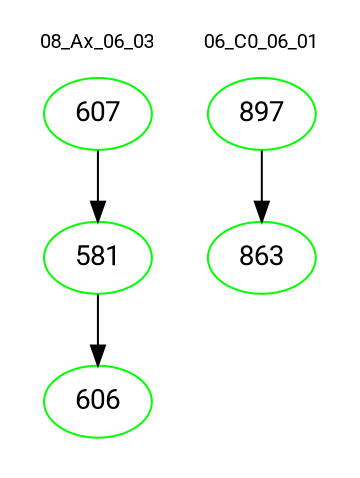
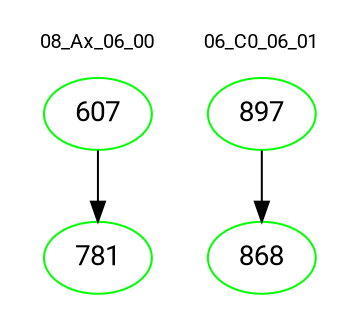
  digraph {
    fontname=Roboto
    node [color=green fontname=Roboto]
    edge [color=black fontname=Roboto]
-   n1 [label=581]
+   n1 [label=781]
    n2 [label=607]
-   n3 [label=606]
    n4 [label=897]
-   n5 [label=863]
+   n5 [label=868]
    subgraph cluster_1 {
      color=white
      fontsize=10
-     label="08_Ax_06_03"
+     label="08_Ax_06_00"
      n1
      n2
-     n3
    }
    subgraph cluster_2 {
      color=white
      fontsize=10
      label="06_C0_06_01"
      n4
      n5
    }
-   n1 -> n3
    n2 -> n1
    n4 -> n5
  }
